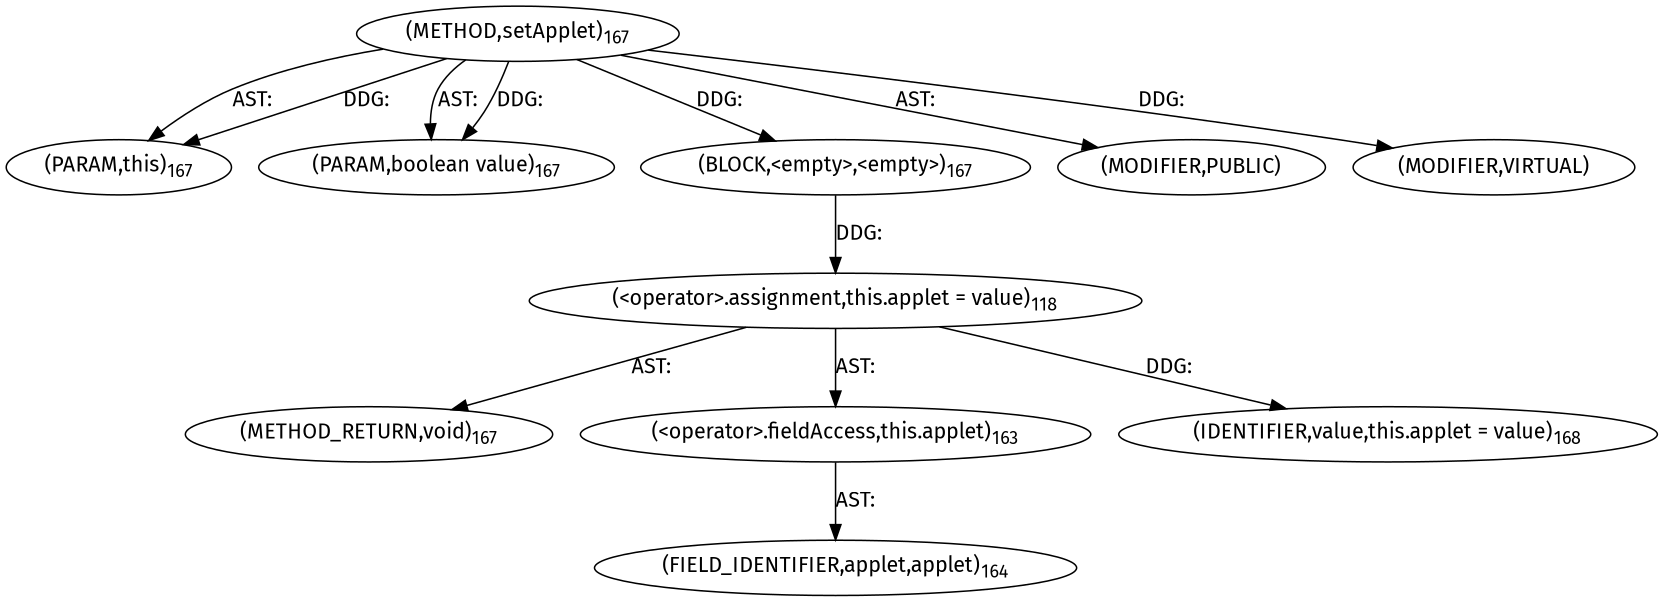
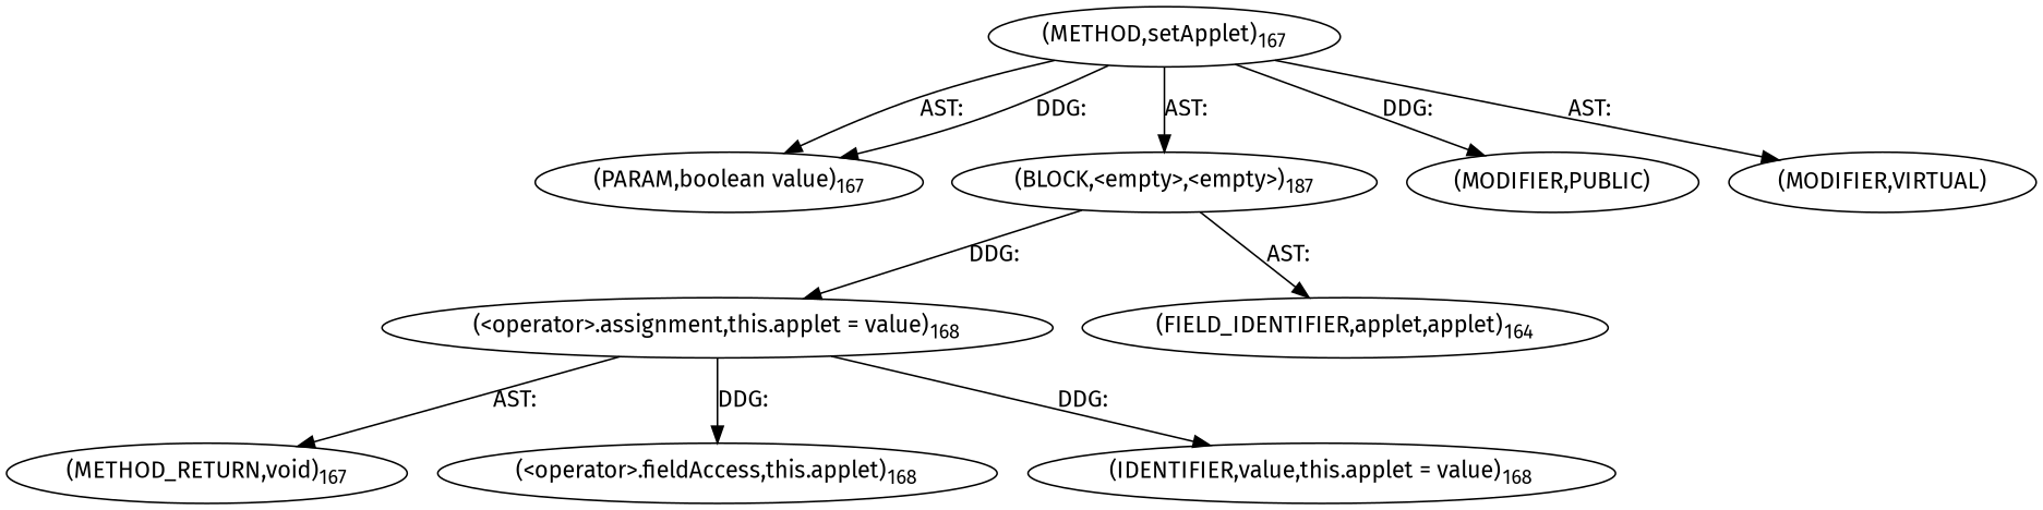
  digraph {
    fontname="Fira Sans"
    node [fontname="Fira Sans"]
    edge [fontname="Fira Sans"]
    n1 [label=<(METHOD,setApplet)<SUB>167</SUB>>]
-   n2 [label=<(PARAM,this)<SUB>167</SUB>>]
    n3 [label=<(PARAM,boolean value)<SUB>167</SUB>>]
-   n4 [label=<(BLOCK,&lt;empty&gt;,&lt;empty&gt;)<SUB>167</SUB>>]
+   n4 [label=<(BLOCK,&lt;empty&gt;,&lt;empty&gt;)<SUB>187</SUB>>]
    n5 [label=<(MODIFIER,PUBLIC)>]
    n6 [label=<(MODIFIER,VIRTUAL)>]
-   n7 [label=<(&lt;operator&gt;.assignment,this.applet = value)<SUB>118</SUB>>]
+   n7 [label=<(&lt;operator&gt;.assignment,this.applet = value)<SUB>168</SUB>>]
    n8 [label=<(METHOD_RETURN,void)<SUB>167</SUB>>]
-   n9 [label=<(&lt;operator&gt;.fieldAccess,this.applet)<SUB>163</SUB>>]
+   n9 [label=<(&lt;operator&gt;.fieldAccess,this.applet)<SUB>168</SUB>>]
    n10 [label=<(IDENTIFIER,value,this.applet = value)<SUB>168</SUB>>]
    n11 [label=<(FIELD_IDENTIFIER,applet,applet)<SUB>164</SUB>>]
-   n1 -> n2 [label="AST: "]
-   n1 -> n2 [label="DDG: "]
    n1 -> n3 [label="AST: "]
    n1 -> n3 [label="DDG: "]
-   n1 -> n4 [label="DDG: "]
-   n1 -> n5 [label="AST: "]
-   n1 -> n6 [label="DDG: "]
+   n1 -> n4 [label="AST: "]
+   n1 -> n5 [label="DDG: "]
+   n1 -> n6 [label="AST: "]
    n4 -> n7 [label="DDG: "]
    n7 -> n8 [label="AST: "]
-   n7 -> n9 [label="AST: "]
+   n7 -> n9 [label="DDG: "]
    n7 -> n10 [label="DDG: "]
-   n9 -> n11 [label="AST: "]
+   n4 -> n11 [label="AST: "]
  }
